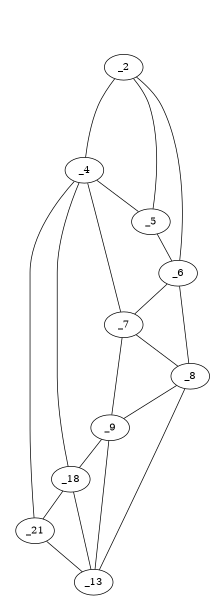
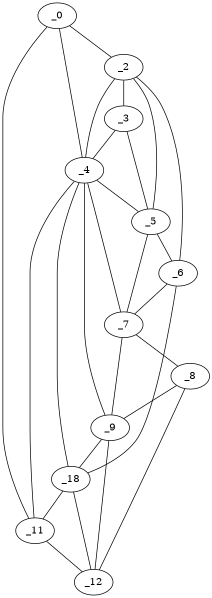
  graph {
    fontname="DejaVu Serif"
    node [fontname="DejaVu Serif" y=30]
    edge [fontname="DejaVu Serif" valence=2]
+   _0 [x=25 y=45]
    _2 [x=46]
    _4 [x=77 y=66]
-   _11 [x=125 y=101 label=_21]
+   _11 [x=125 y=101]
+   _3 [x=57]
    _5 [x=85 y=25]
    _6 [x=91 y=23]
    _7 [x=93 y=31]
    _9 [x=108 y=60]
    n10 [label=_18 x=120 y=91]
-   _12 [x=126 y=82 label=_13]
+   _12 [x=126 y=82]
    _8 [x=104 y=32]
+   _0 -- _2
+   _0 -- _4 [valence=1]
+   _0 -- _11 [valence=1]
    _2 -- _4 [valence=1]
+   _2 -- _3
    _2 -- _5
    _2 -- _6 [valence=1]
    _4 -- _11
    _4 -- _5
    _4 -- _7 [valence=1]
+   _4 -- _9
    _4 -- n10 [valence=1]
    _11 -- _12 [valence=1]
+   _3 -- _4
+   _3 -- _5 [valence=1]
    _5 -- _6
+   _5 -- _7
    _6 -- _7
-   _6 -- _8 [valence=1]
+   _6 -- n10 [valence=1]
    _7 -- _9
    _7 -- _8
    _9 -- n10
    _9 -- _12
    n10 -- _11 [valence=1]
    n10 -- _12
    _8 -- _9 [valence=1]
    _8 -- _12 [valence=1]
  }
